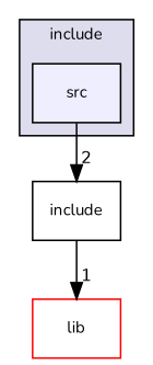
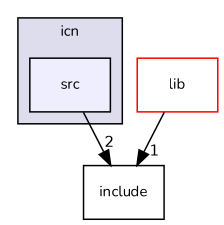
  digraph {
    compound=true
    fontname=Nunito
    node [fontname=Nunito fontsize=10 shape=box style=filled]
    edge [fontname=Nunito labeldistance=1.5 labelfontname=Helvetica labelfontsize=10]
    n1 [fillcolor="#eeeeff" label=src pencolor=black]
    n2 [label=include style=""]
    n3 [color=red fillcolor=white label=lib]
    subgraph cluster_1 {
      bgcolor="#ddddee"
      fontsize=10
-     label=include
+     label=icn
      pencolor=black
      n1
    }
    n1 -> n2 [headlabel=2]
-   n2 -> n3 [headlabel=1]
+   n3 -> n2 [headlabel=1]
  }
